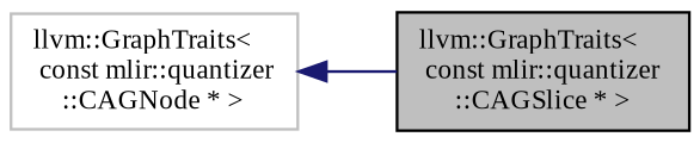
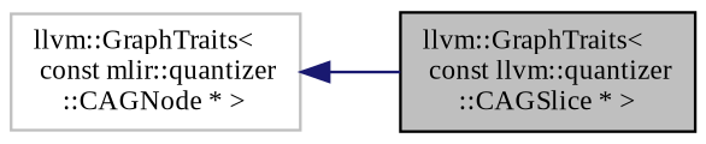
  digraph {
    rankdir=LR
    fontname="Liberation Serif"
    node [fontname="Liberation Serif" fontsize=10 shape=record]
-   n1 [color=black fillcolor=grey75 fontcolor=black height=0.2 label="llvm::GraphTraits\<\l const mlir::quantizer\l::CAGSlice * \>" style=filled width=0.4]
+   n1 [color=black fillcolor=grey75 fontcolor=black height=0.2 label="llvm::GraphTraits\<\l const llvm::quantizer\l::CAGSlice * \>" style=filled width=0.4]
    n2 [color=grey75 height=0.2 label="llvm::GraphTraits\<\l const mlir::quantizer\l::CAGNode * \>" width=0.4]
    n2 -> n1 [color=midnightblue dir=back fontname="Liberation Serif" fontsize=10 labelfontname=Helvetica labelfontsize=10 style=solid]
  }
